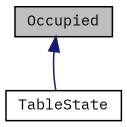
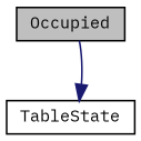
  digraph {
    fontname="IBM Plex Mono"
    node [color=black fontname="IBM Plex Mono" fontsize=10 shape=record style=filled]
    n1 [fillcolor=grey75 fontcolor=black height=0.2 label=Occupied width=0.4]
    n2 [fillcolor=white height=0.2 label=TableState width=0.4]
-   n1 -> n2 [color=midnightblue dir=back fontname="IBM Plex Mono" fontsize=10 labelfontname=Helvetica labelfontsize=10 style=solid]
+   n2 -> n1 [color=midnightblue dir=back fontname="IBM Plex Mono" fontsize=10 labelfontname=Helvetica labelfontsize=10 style=solid]
  }
